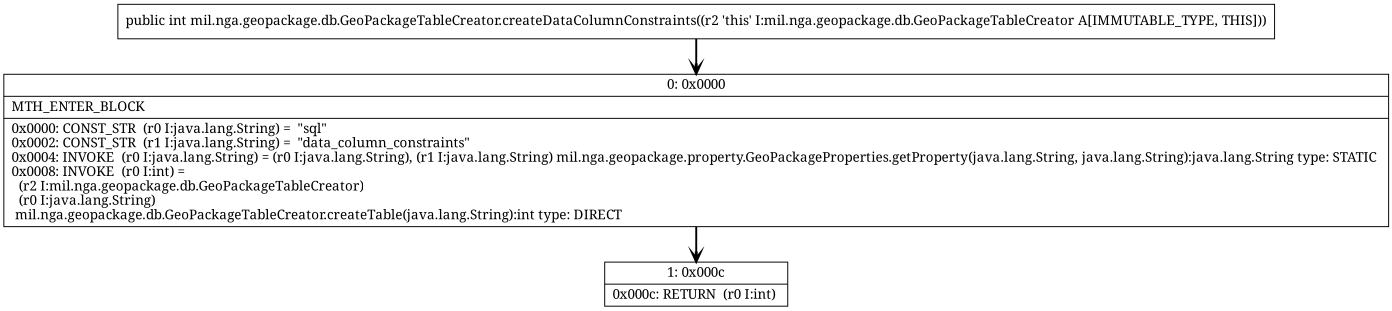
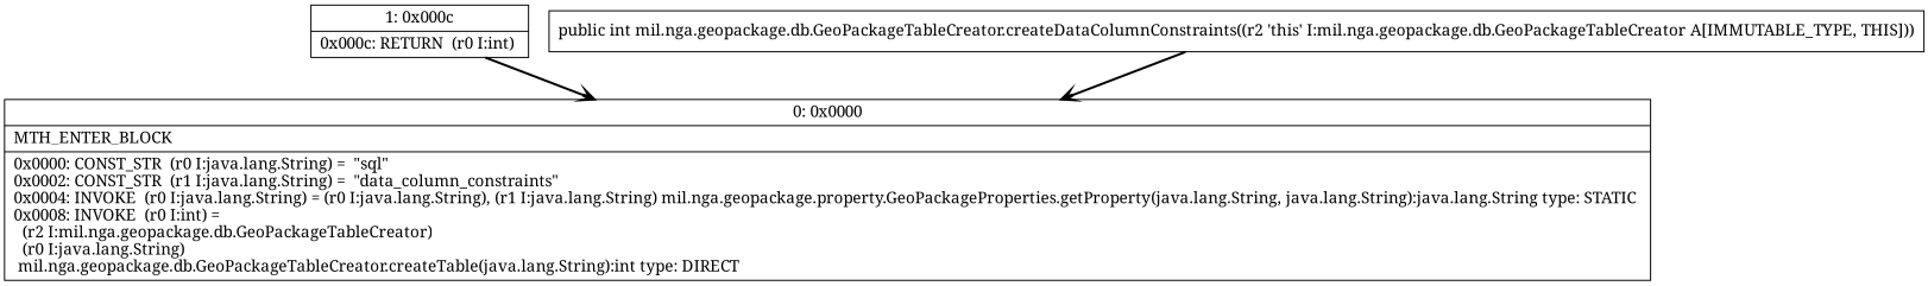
  digraph {
    fontname="Noto Serif"
    node [shape=record fontname="Noto Serif"]
    edge [style=bold arrowhead=vee fontname="Noto Serif"]
    n1 [label="{0\:\ 0x0000|MTH_ENTER_BLOCK\l|0x0000: CONST_STR  (r0 I:java.lang.String) =  \"sql\" \l0x0002: CONST_STR  (r1 I:java.lang.String) =  \"data_column_constraints\" \l0x0004: INVOKE  (r0 I:java.lang.String) = (r0 I:java.lang.String), (r1 I:java.lang.String) mil.nga.geopackage.property.GeoPackageProperties.getProperty(java.lang.String, java.lang.String):java.lang.String type: STATIC \l0x0008: INVOKE  (r0 I:int) = \l  (r2 I:mil.nga.geopackage.db.GeoPackageTableCreator)\l  (r0 I:java.lang.String)\l mil.nga.geopackage.db.GeoPackageTableCreator.createTable(java.lang.String):int type: DIRECT \l}"]
    n2 [label="{1\:\ 0x000c|0x000c: RETURN  (r0 I:int) \l}"]
    n3 [label="{public int mil.nga.geopackage.db.GeoPackageTableCreator.createDataColumnConstraints((r2 'this' I:mil.nga.geopackage.db.GeoPackageTableCreator A[IMMUTABLE_TYPE, THIS])) }"]
-   n1 -> n2
+   n2 -> n1
    n3 -> n1
  }
